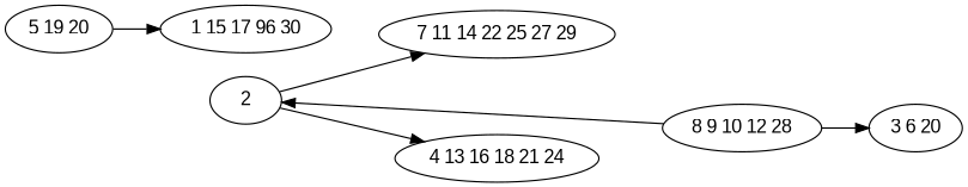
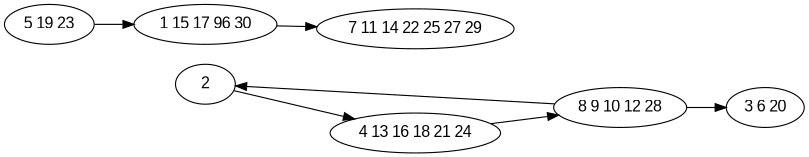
  digraph {
    fontname="Liberation Sans"
    rankdir=LR
    node [fontname="Liberation Sans"]
    edge [fontname="Liberation Sans"]
-   n1 [label="5 19 20"]
+   n1 [label="5 19 23"]
    n2 [label="1 15 17 96 30"]
    n3 [label="4 13 16 18 21 24"]
    n4 [label="8 9 10 12 28"]
    n5 [label="3 6 20"]
    n6 [label=2]
    n7 [label="7 11 14 22 25 27 29"]
    n1 -> n2
+   n3 -> n4
    n4 -> n5
    n4 -> n6
    n6 -> n3
-   n6 -> n7
+   n2 -> n7
  }
